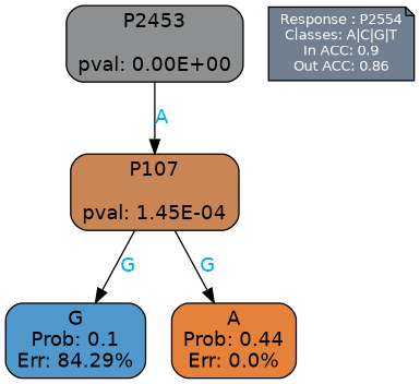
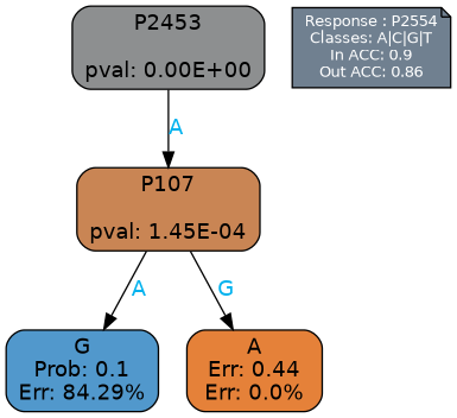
  digraph {
    ranksep=equally
    splines=polylines
    node [color=black fontname=helvetica shape=box style="filled, rounded"]
    edge [fontcolor=deepskyblue2 fontname=helvetica]
    n1 [fillcolor="#5198cc" label="G\nProb: 0.1\nErr: 84.29%"]
-   n2 [fillcolor="#e58139" label="A\nProb: 0.44\nErr: 0.0%"]
+   n2 [fillcolor="#e58139" label="A\nErr: 0.44\nErr: 0.0%"]
    n3 [align=left fillcolor=slategray fontcolor=white fontsize=10 label="Response : P2554\nClasses: A|C|G|T\nIn ACC: 0.9\nOut ACC: 0.86\n" shape=note style=filled]
    n4 [fillcolor="#8d8f90" label="P2453\n\npval: 0.00E+00"]
    n5 [fillcolor="#c98554" label="P107\n\npval: 1.45E-04"]
    subgraph sub_1 {
      rank=same
      n1
      n2
    }
    subgraph sub_2 {
      rank=same
      n3
      n4
    }
    n4 -> n5 [label=A]
-   n5 -> n1 [label=G]
+   n5 -> n1 [label=A]
    n5 -> n2 [label=G]
  }
